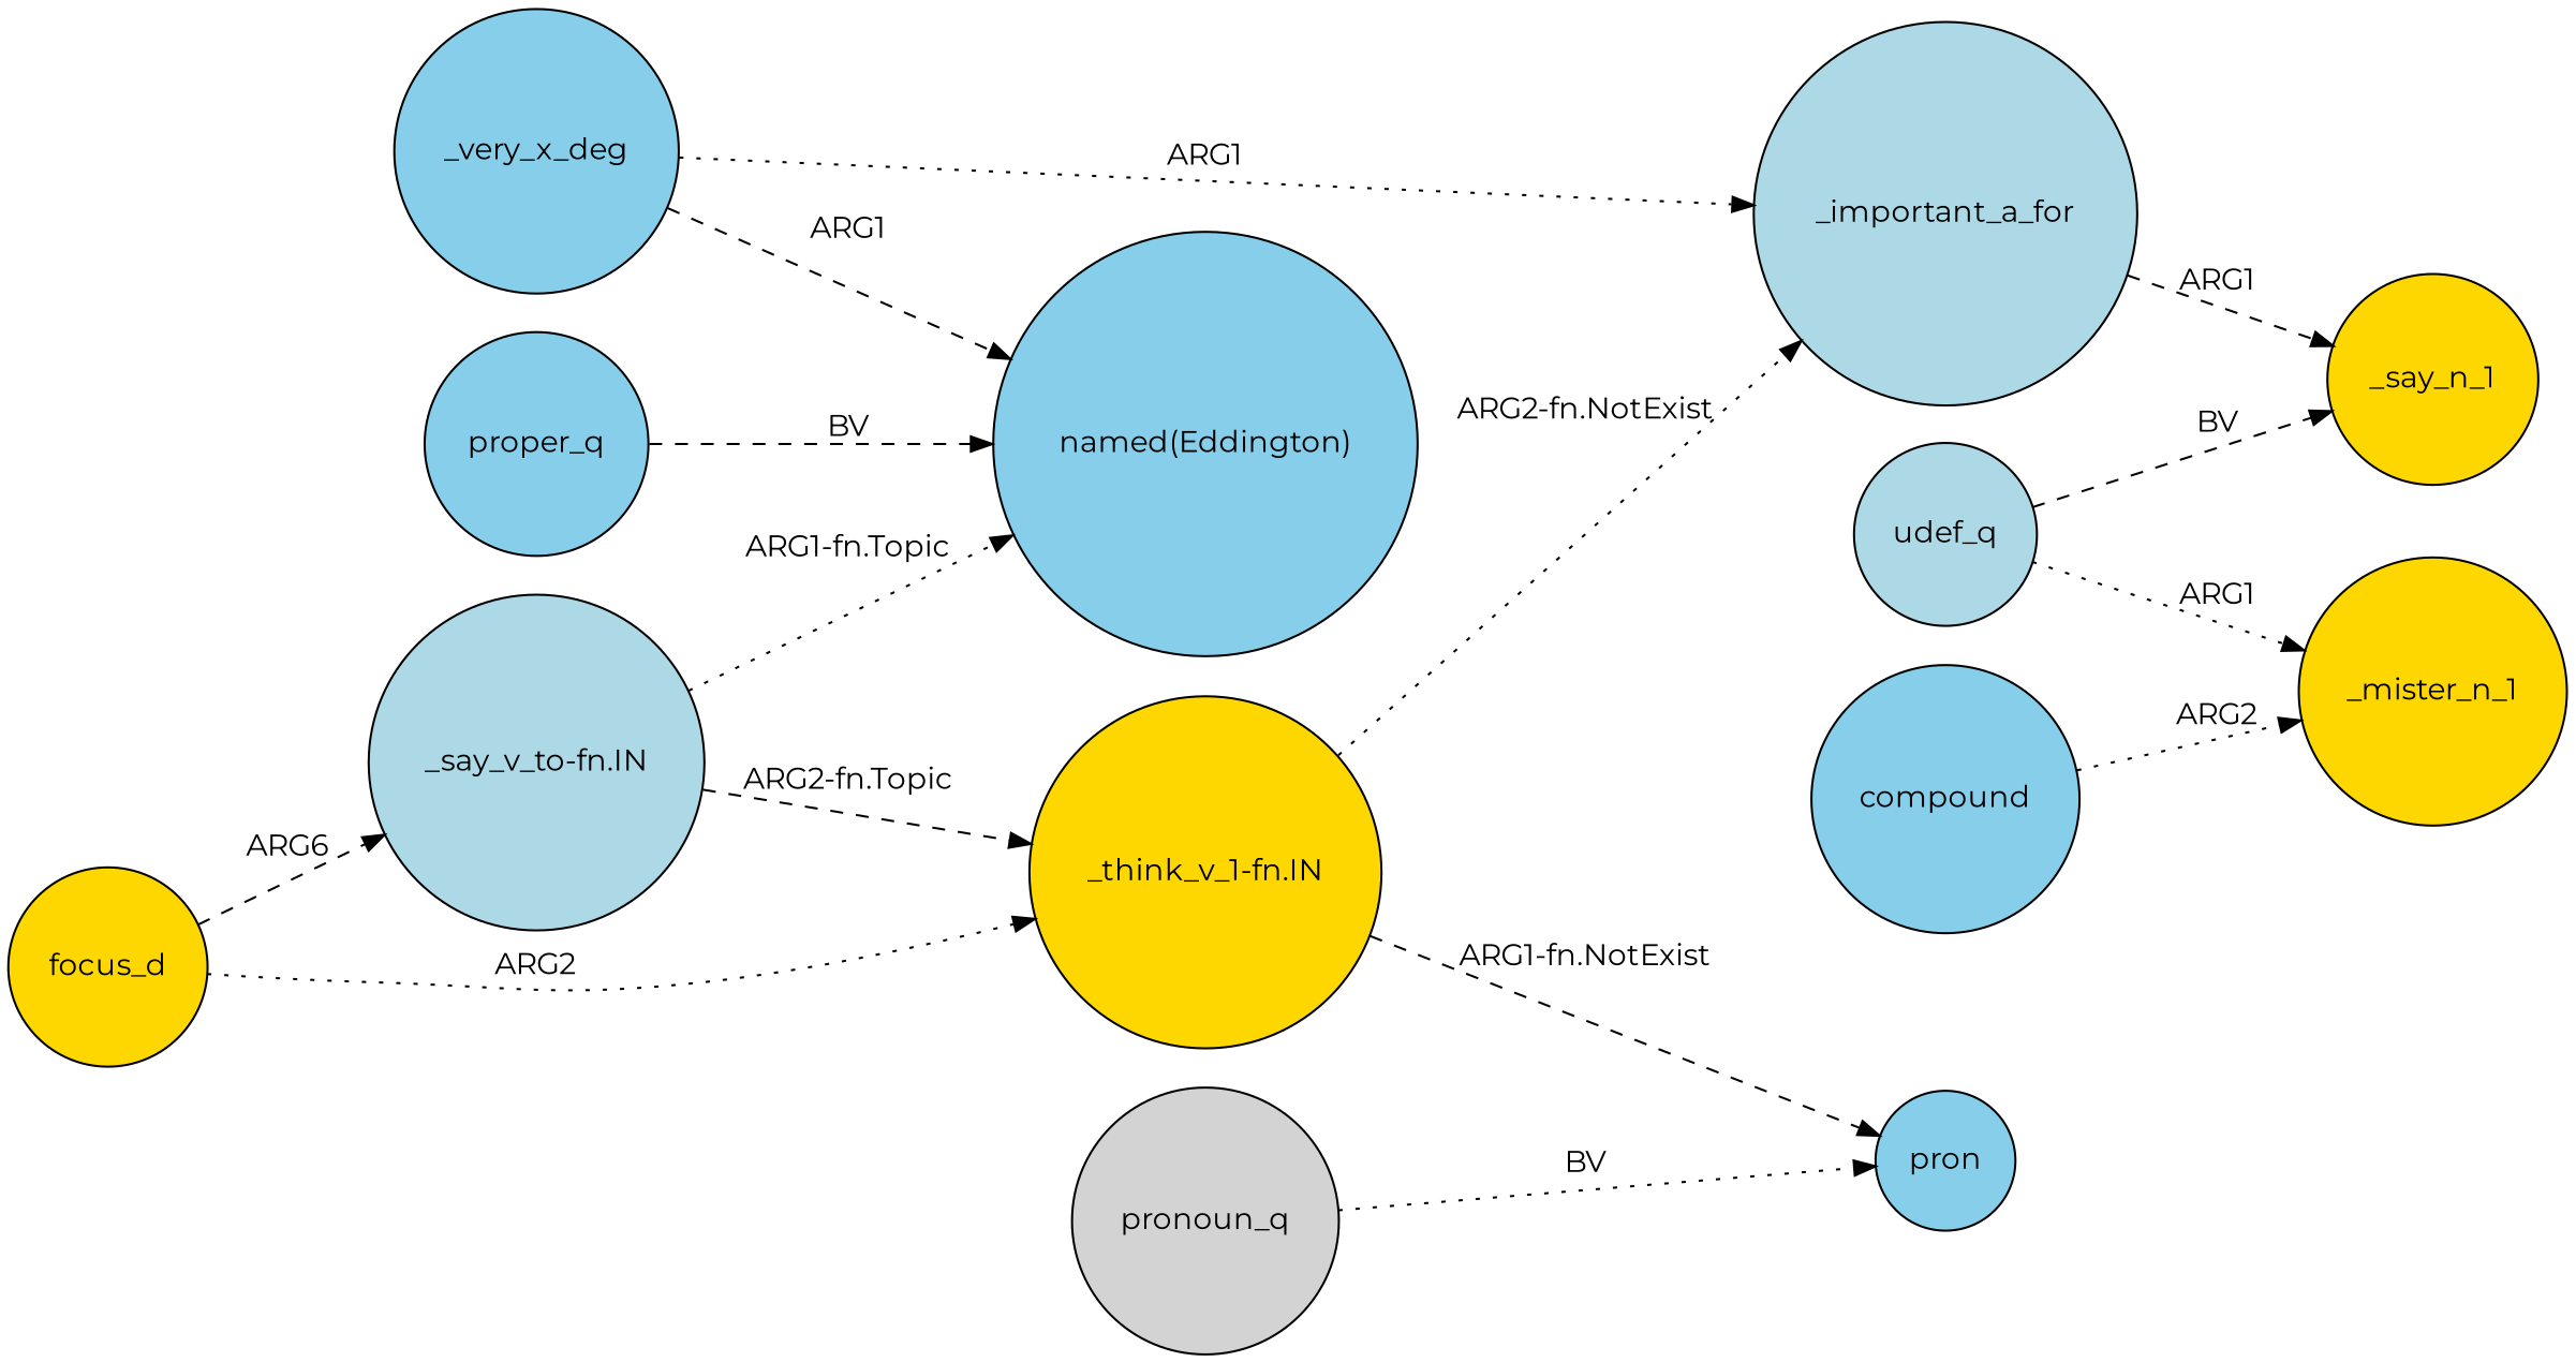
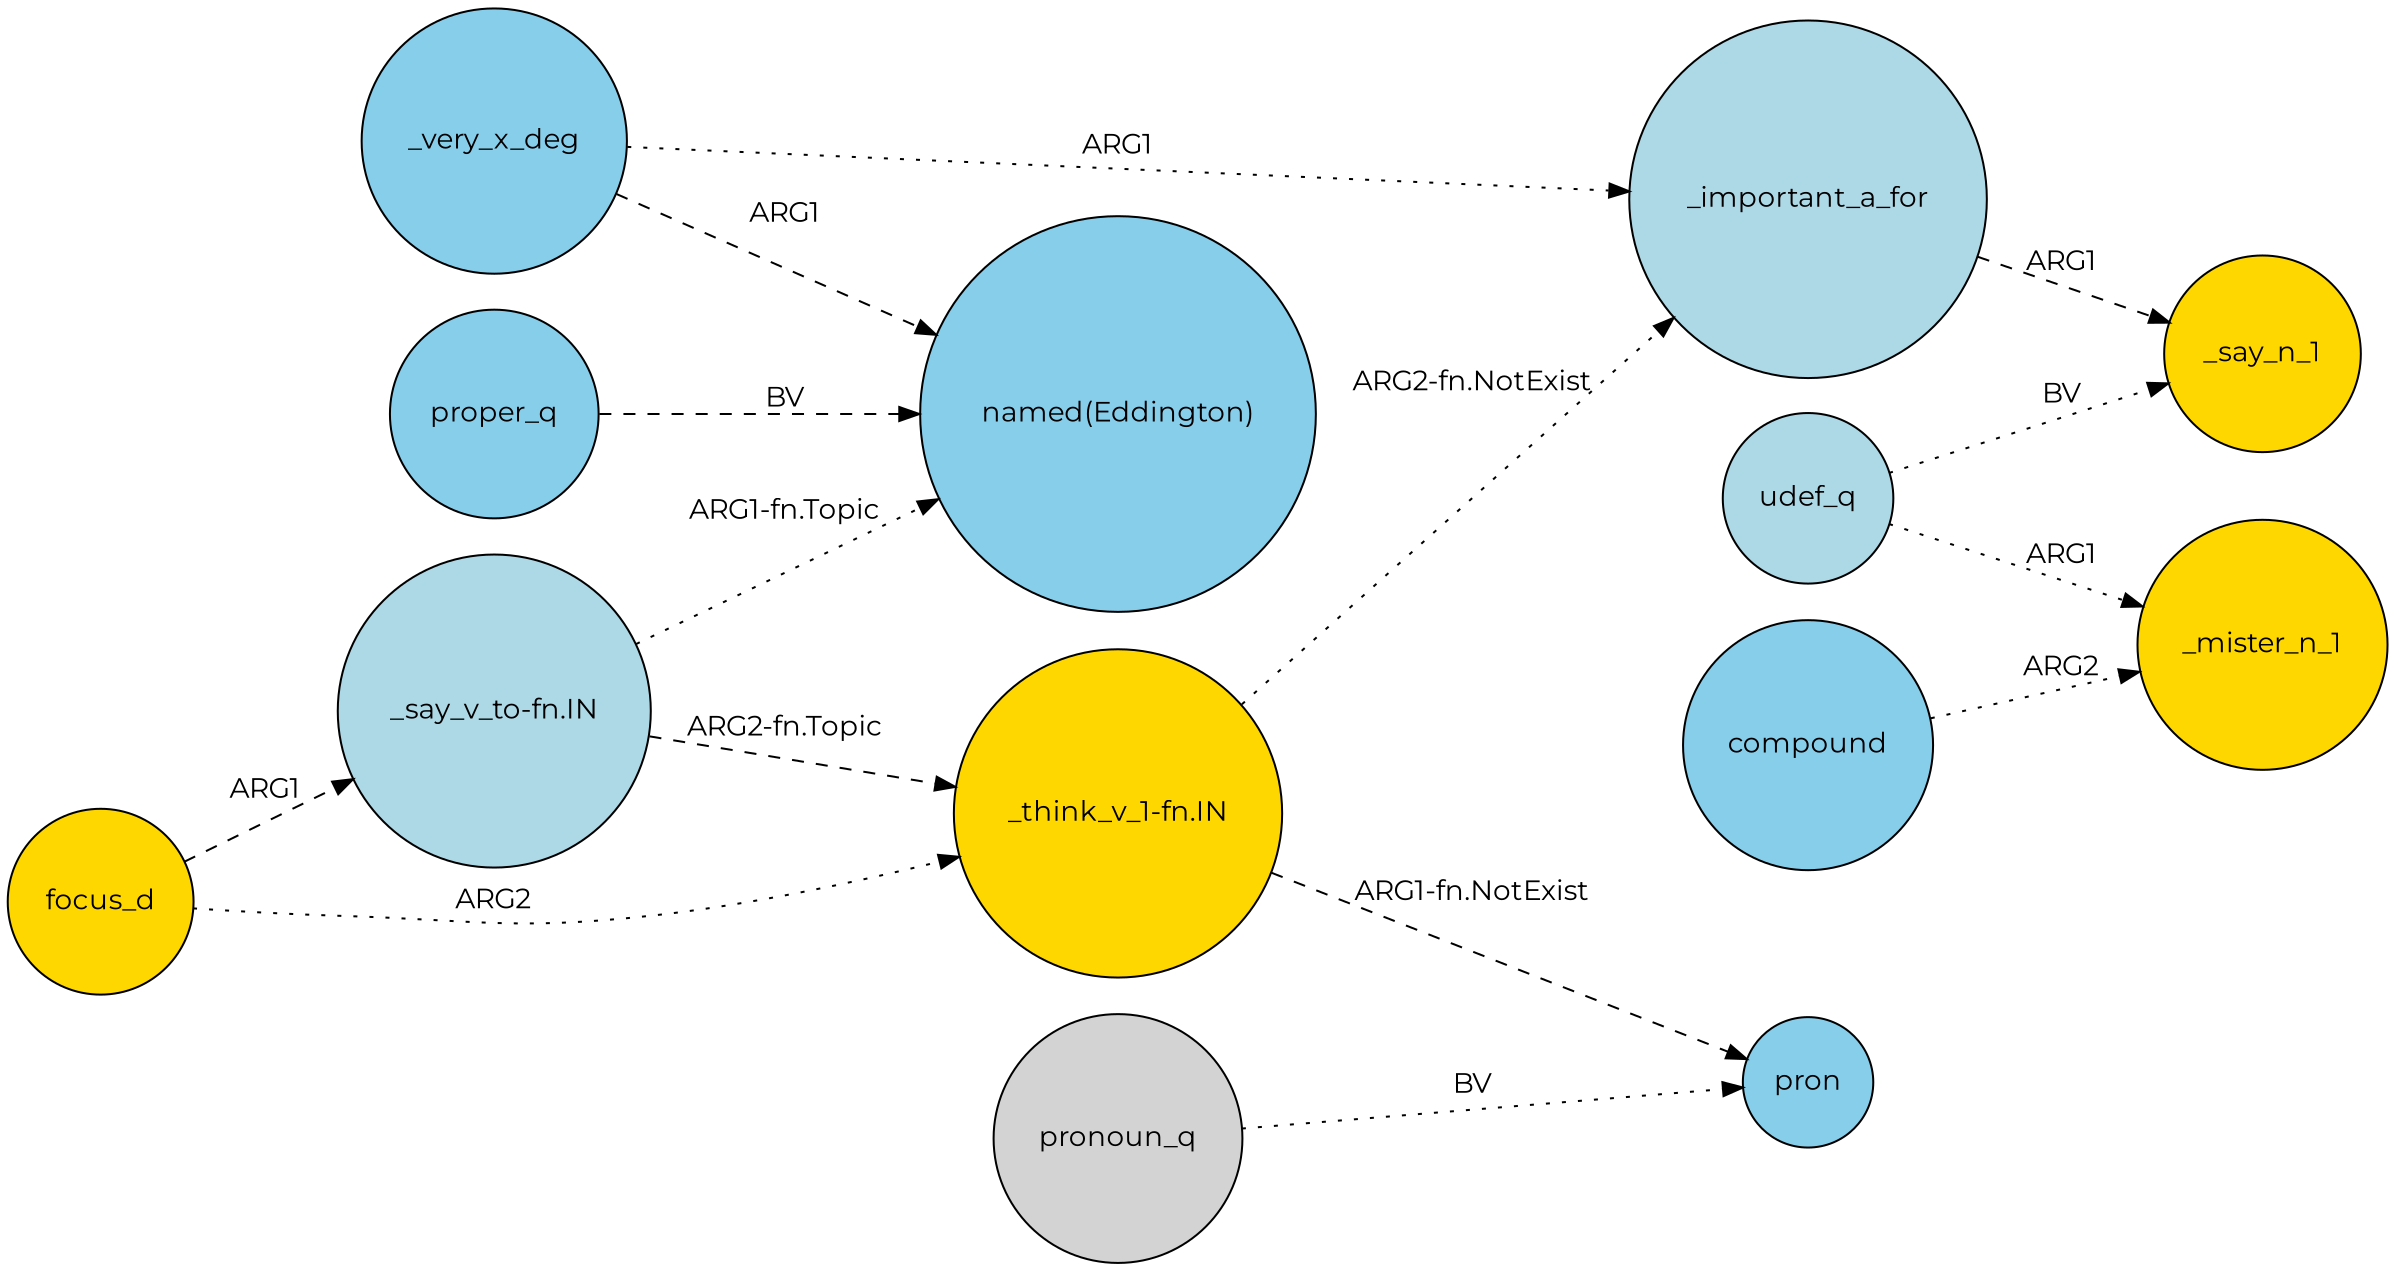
  digraph {
    fontname=Montserrat
    rankdir=LR
    node [fillcolor=skyblue fontname=Montserrat shape=circle style=filled]
    edge [fontname=Montserrat style=dashed]
    _important_a_for [fillcolor=lightblue]
    _very_x_deg
    "named(Eddington)"
    n4 [fillcolor=gold label=_say_n_1]
    udef_q [fillcolor=lightblue]
    _mister_n_1 [fillcolor=gold]
    "_think_v_1-fn.IN" [fillcolor=gold]
    pron
    focus_d [fillcolor=gold]
    "_say_v_to-fn.IN" [fillcolor=lightblue]
    compound
    proper_q
    pronoun_q [fillcolor=lightgrey]
    _important_a_for -> n4 [label=ARG1]
    _very_x_deg -> _important_a_for [label=ARG1 style=dotted]
    _very_x_deg -> "named(Eddington)" [label=ARG1]
-   udef_q -> n4 [label=BV]
+   udef_q -> n4 [label=BV style=dotted]
    udef_q -> _mister_n_1 [label=ARG1 style=dotted]
    "_think_v_1-fn.IN" -> _important_a_for [label="ARG2-fn.NotExist" style=dotted]
    "_think_v_1-fn.IN" -> pron [label="ARG1-fn.NotExist"]
    focus_d -> "_think_v_1-fn.IN" [label=ARG2 style=dotted]
-   focus_d -> "_say_v_to-fn.IN" [label=ARG6]
+   focus_d -> "_say_v_to-fn.IN" [label=ARG1]
    "_say_v_to-fn.IN" -> "named(Eddington)" [label="ARG1-fn.Topic" style=dotted]
    "_say_v_to-fn.IN" -> "_think_v_1-fn.IN" [label="ARG2-fn.Topic"]
    compound -> _mister_n_1 [label=ARG2 style=dotted]
    proper_q -> "named(Eddington)" [label=BV]
    pronoun_q -> pron [label=BV style=dotted]
  }
